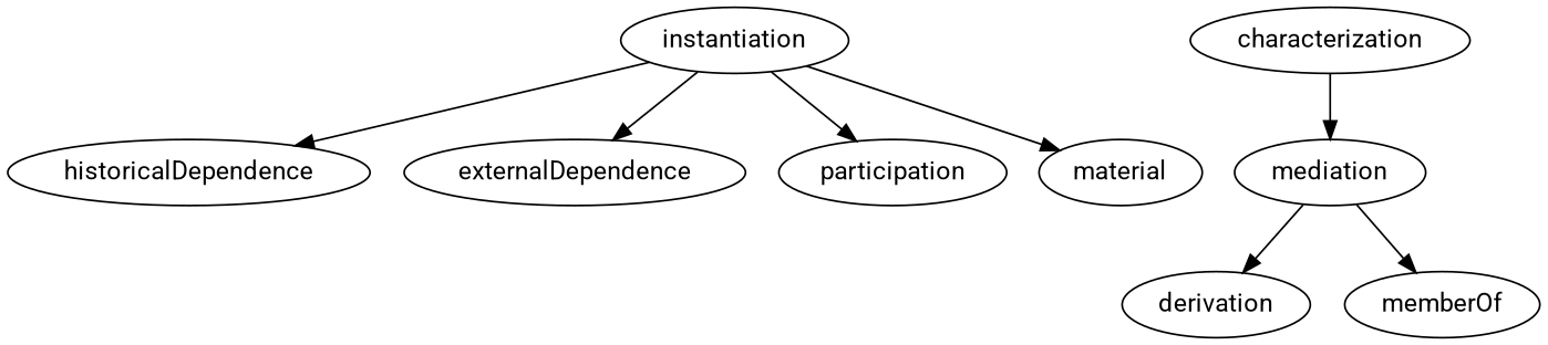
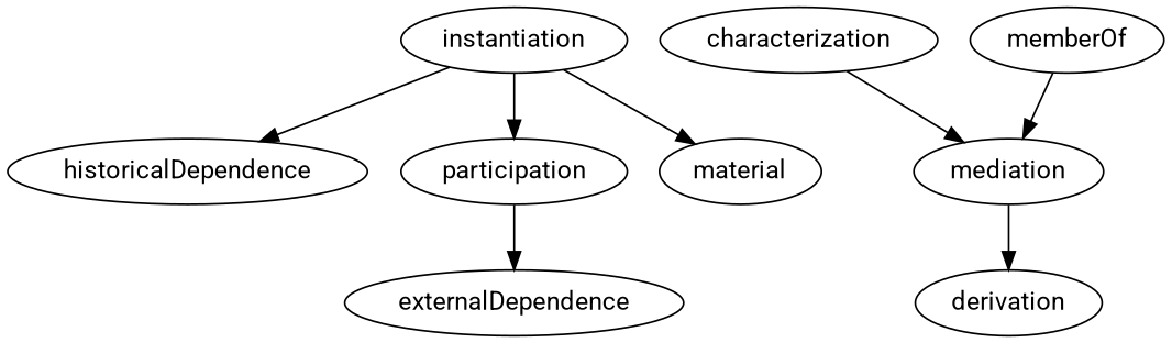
  strict digraph {
    fontname=Roboto
    node [fontname=Roboto]
    edge [fontname=Roboto]
    instantiation
    historicalDependence
    externalDependence
    participation
    material
    characterization
    mediation
    derivation
    memberOf
    instantiation -> historicalDependence
-   instantiation -> externalDependence
+   participation -> externalDependence
    instantiation -> participation
    instantiation -> material
    characterization -> mediation
    mediation -> derivation
-   mediation -> memberOf
+   memberOf -> mediation
  }
